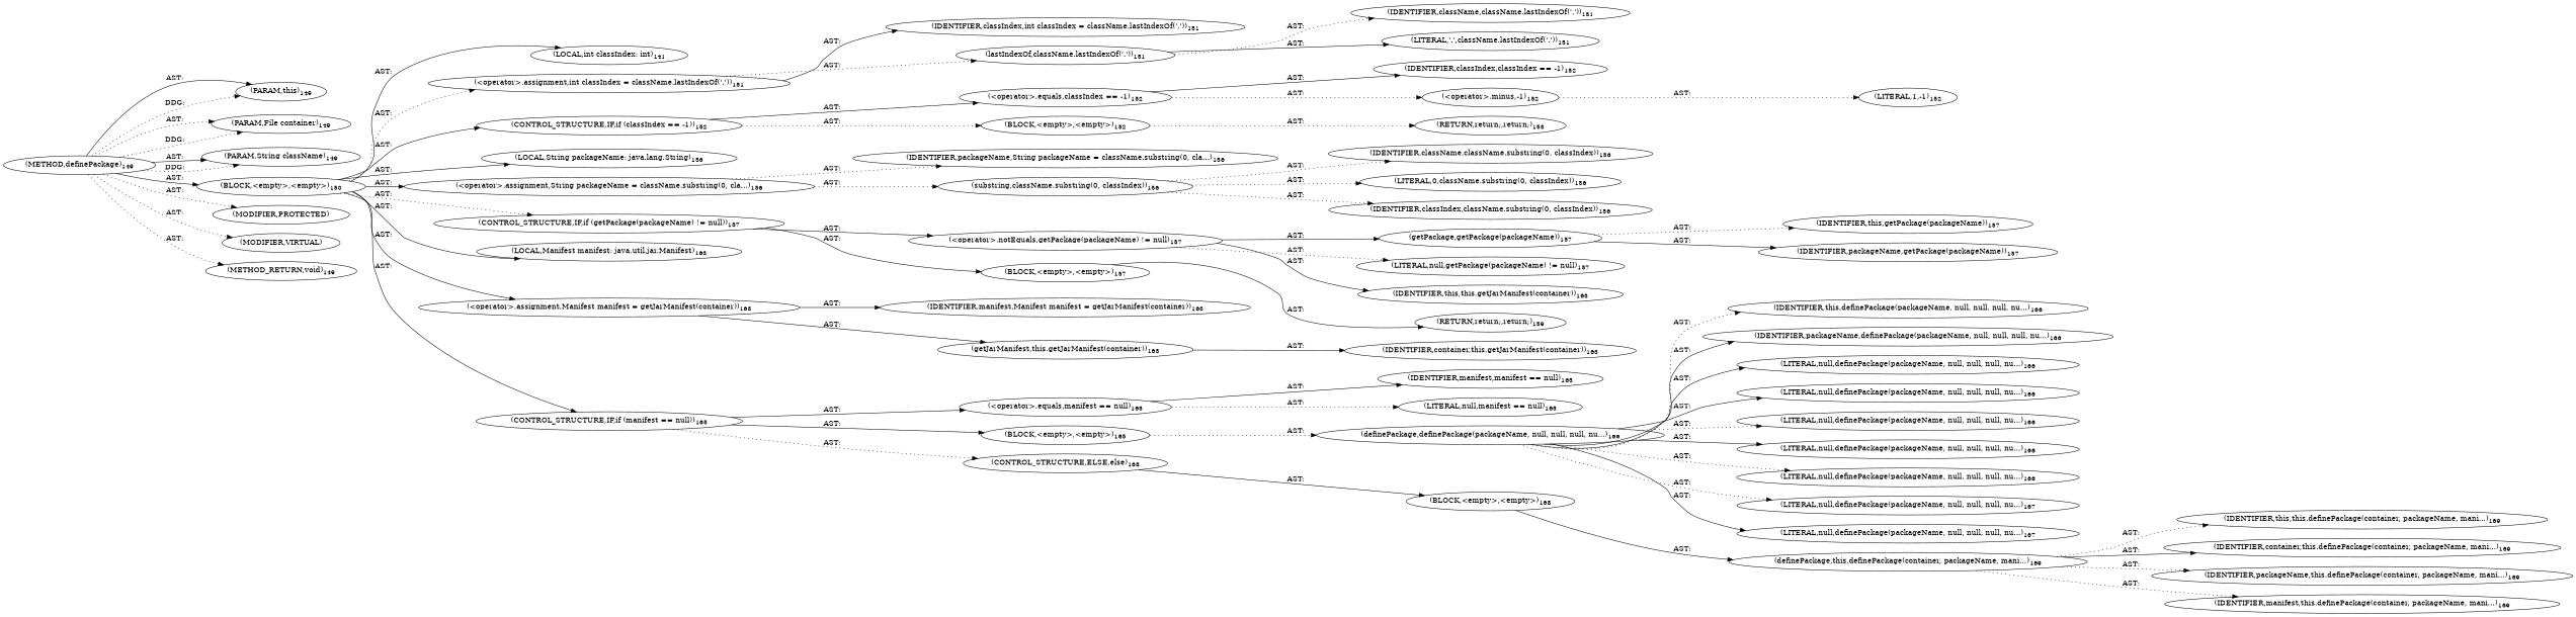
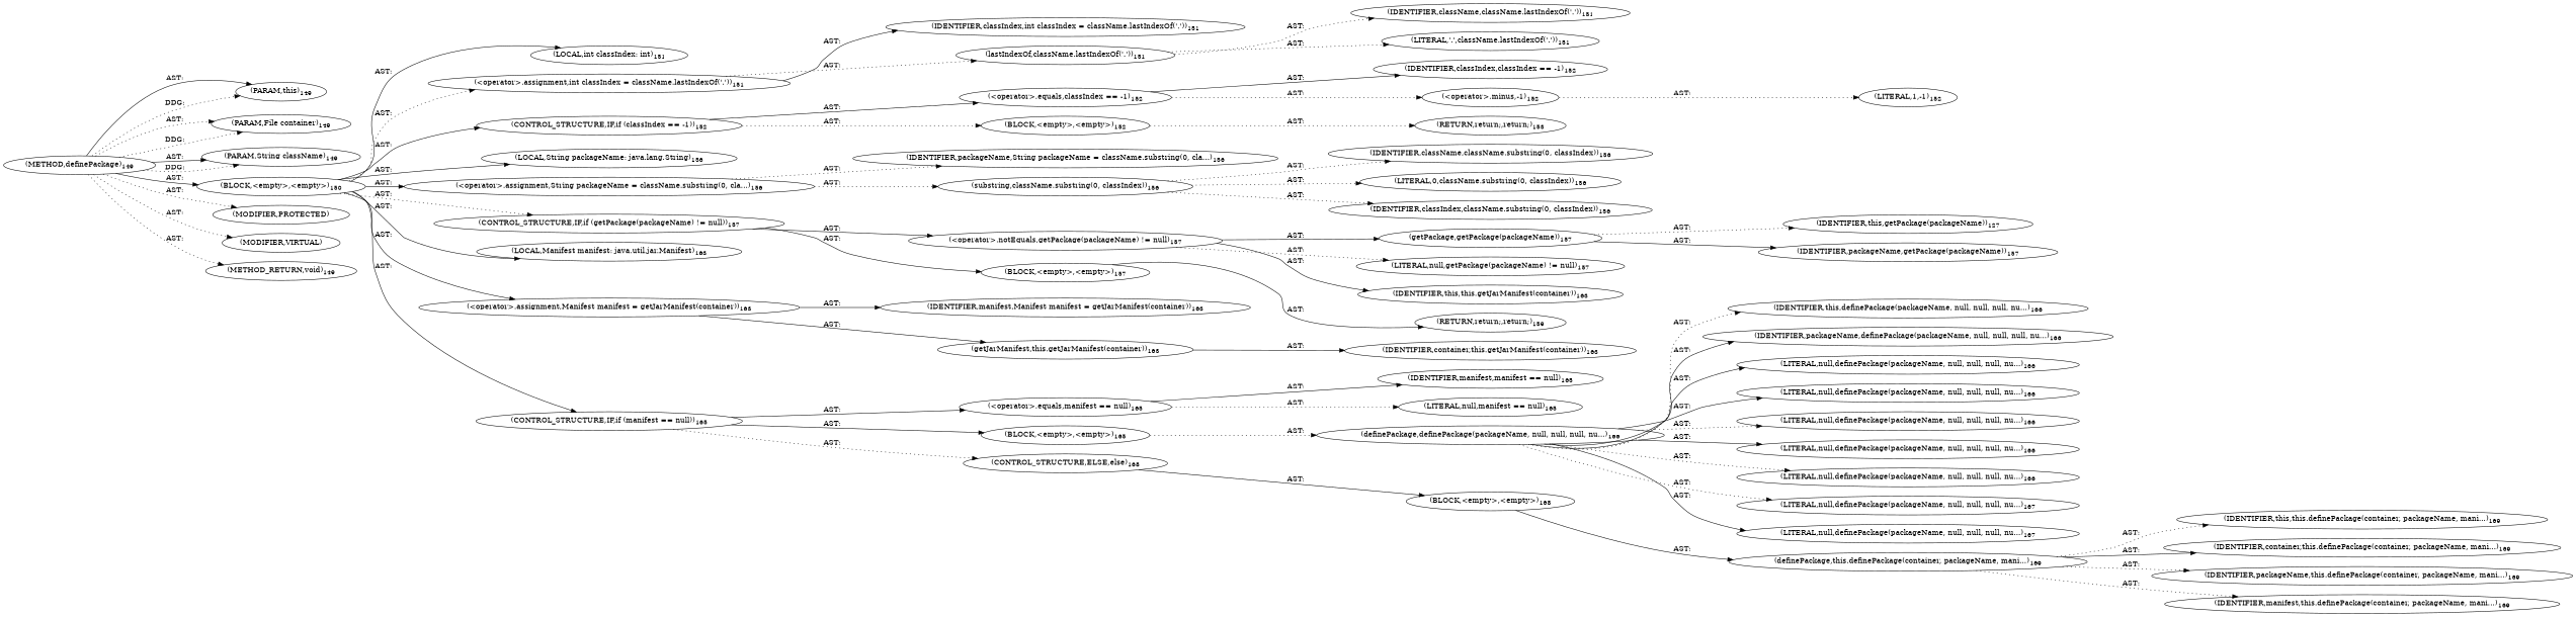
  digraph {
    rankdir=LR
    edge [style=solid]
    n1 [label=<(METHOD,definePackage)<SUB>149</SUB>>]
    n2 [label=<(PARAM,this)<SUB>149</SUB>>]
    n3 [label=<(PARAM,File container)<SUB>149</SUB>>]
    n4 [label=<(PARAM,String className)<SUB>149</SUB>>]
    n5 [label=<(BLOCK,&lt;empty&gt;,&lt;empty&gt;)<SUB>150</SUB>>]
    n6 [label=<(MODIFIER,PROTECTED)>]
    n7 [label=<(MODIFIER,VIRTUAL)>]
    n8 [label=<(METHOD_RETURN,void)<SUB>149</SUB>>]
-   n9 [label=<(LOCAL,int classIndex: int)<SUB>141</SUB>>]
+   n9 [label=<(LOCAL,int classIndex: int)<SUB>151</SUB>>]
    n10 [label=<(&lt;operator&gt;.assignment,int classIndex = className.lastIndexOf('.'))<SUB>151</SUB>>]
    n11 [label=<(CONTROL_STRUCTURE,IF,if (classIndex == -1))<SUB>152</SUB>>]
    n12 [label=<(LOCAL,String packageName: java.lang.String)<SUB>156</SUB>>]
    n13 [label=<(&lt;operator&gt;.assignment,String packageName = className.substring(0, cla...)<SUB>156</SUB>>]
    n14 [label=<(CONTROL_STRUCTURE,IF,if (getPackage(packageName) != null))<SUB>157</SUB>>]
    n15 [label=<(LOCAL,Manifest manifest: java.util.jar.Manifest)<SUB>163</SUB>>]
    n16 [label=<(&lt;operator&gt;.assignment,Manifest manifest = getJarManifest(container))<SUB>163</SUB>>]
    n17 [label=<(CONTROL_STRUCTURE,IF,if (manifest == null))<SUB>165</SUB>>]
    n18 [label=<(IDENTIFIER,classIndex,int classIndex = className.lastIndexOf('.'))<SUB>151</SUB>>]
    n19 [label=<(lastIndexOf,className.lastIndexOf('.'))<SUB>151</SUB>>]
    n20 [label=<(&lt;operator&gt;.equals,classIndex == -1)<SUB>152</SUB>>]
    n21 [label=<(BLOCK,&lt;empty&gt;,&lt;empty&gt;)<SUB>152</SUB>>]
    n22 [label=<(IDENTIFIER,packageName,String packageName = className.substring(0, cla...)<SUB>156</SUB>>]
    n23 [label=<(substring,className.substring(0, classIndex))<SUB>156</SUB>>]
    n24 [label=<(&lt;operator&gt;.notEquals,getPackage(packageName) != null)<SUB>157</SUB>>]
    n25 [label=<(BLOCK,&lt;empty&gt;,&lt;empty&gt;)<SUB>157</SUB>>]
    n26 [label=<(IDENTIFIER,manifest,Manifest manifest = getJarManifest(container))<SUB>163</SUB>>]
    n27 [label=<(getJarManifest,this.getJarManifest(container))<SUB>163</SUB>>]
    n28 [label=<(&lt;operator&gt;.equals,manifest == null)<SUB>165</SUB>>]
    n29 [label=<(BLOCK,&lt;empty&gt;,&lt;empty&gt;)<SUB>165</SUB>>]
    n30 [label=<(CONTROL_STRUCTURE,ELSE,else)<SUB>168</SUB>>]
    n31 [label=<(IDENTIFIER,className,className.lastIndexOf('.'))<SUB>151</SUB>>]
    n32 [label=<(LITERAL,'.',className.lastIndexOf('.'))<SUB>151</SUB>>]
    n33 [label=<(IDENTIFIER,classIndex,classIndex == -1)<SUB>152</SUB>>]
    n34 [label=<(&lt;operator&gt;.minus,-1)<SUB>152</SUB>>]
    n35 [label=<(RETURN,return;,return;)<SUB>153</SUB>>]
    n36 [label=<(LITERAL,1,-1)<SUB>152</SUB>>]
    n37 [label=<(IDENTIFIER,className,className.substring(0, classIndex))<SUB>156</SUB>>]
    n38 [label=<(LITERAL,0,className.substring(0, classIndex))<SUB>156</SUB>>]
    n39 [label=<(IDENTIFIER,classIndex,className.substring(0, classIndex))<SUB>156</SUB>>]
    n40 [label=<(getPackage,getPackage(packageName))<SUB>157</SUB>>]
    n41 [label=<(LITERAL,null,getPackage(packageName) != null)<SUB>157</SUB>>]
    n42 [label=<(IDENTIFIER,this,this.getJarManifest(container))<SUB>163</SUB>>]
    n43 [label=<(RETURN,return;,return;)<SUB>159</SUB>>]
-   n44 [label=<(IDENTIFIER,this,getPackage(packageName))<SUB>157</SUB>>]
+   n44 [label=<(IDENTIFIER,this,getPackage(packageName))<SUB>127</SUB>>]
    n45 [label=<(IDENTIFIER,packageName,getPackage(packageName))<SUB>157</SUB>>]
    n46 [label=<(IDENTIFIER,container,this.getJarManifest(container))<SUB>163</SUB>>]
    n47 [label=<(IDENTIFIER,manifest,manifest == null)<SUB>165</SUB>>]
    n48 [label=<(LITERAL,null,manifest == null)<SUB>165</SUB>>]
    n49 [label=<(definePackage,definePackage(packageName, null, null, null, nu...)<SUB>166</SUB>>]
    n50 [label=<(BLOCK,&lt;empty&gt;,&lt;empty&gt;)<SUB>168</SUB>>]
    n51 [label=<(IDENTIFIER,this,definePackage(packageName, null, null, null, nu...)<SUB>166</SUB>>]
    n52 [label=<(IDENTIFIER,packageName,definePackage(packageName, null, null, null, nu...)<SUB>166</SUB>>]
    n53 [label=<(LITERAL,null,definePackage(packageName, null, null, null, nu...)<SUB>166</SUB>>]
    n54 [label=<(LITERAL,null,definePackage(packageName, null, null, null, nu...)<SUB>166</SUB>>]
    n55 [label=<(LITERAL,null,definePackage(packageName, null, null, null, nu...)<SUB>166</SUB>>]
    n56 [label=<(LITERAL,null,definePackage(packageName, null, null, null, nu...)<SUB>166</SUB>>]
    n57 [label=<(LITERAL,null,definePackage(packageName, null, null, null, nu...)<SUB>166</SUB>>]
    n58 [label=<(LITERAL,null,definePackage(packageName, null, null, null, nu...)<SUB>167</SUB>>]
    n59 [label=<(LITERAL,null,definePackage(packageName, null, null, null, nu...)<SUB>167</SUB>>]
    n60 [label=<(definePackage,this.definePackage(container, packageName, mani...)<SUB>169</SUB>>]
    n61 [label=<(IDENTIFIER,this,this.definePackage(container, packageName, mani...)<SUB>169</SUB>>]
    n62 [label=<(IDENTIFIER,container,this.definePackage(container, packageName, mani...)<SUB>169</SUB>>]
    n63 [label=<(IDENTIFIER,packageName,this.definePackage(container, packageName, mani...)<SUB>169</SUB>>]
    n64 [label=<(IDENTIFIER,manifest,this.definePackage(container, packageName, mani...)<SUB>169</SUB>>]
    n1 -> n2 [label="AST: "]
    n1 -> n2 [label="DDG: " style=dotted]
    n1 -> n3 [label="AST: " style=dotted]
    n1 -> n3 [label="DDG: " style=dotted]
    n1 -> n4 [label="AST: "]
    n1 -> n4 [label="DDG: " style=dotted]
    n1 -> n5 [label="AST: "]
    n1 -> n6 [label="AST: " style=dotted]
    n1 -> n7 [label="AST: " style=dotted]
    n1 -> n8 [label="AST: " style=dotted]
    n5 -> n9 [label="AST: "]
    n5 -> n10 [label="AST: " style=dotted]
    n5 -> n11 [label="AST: "]
    n5 -> n12 [label="AST: "]
    n5 -> n13 [label="AST: "]
    n5 -> n14 [label="AST: " style=dotted]
    n5 -> n15 [label="AST: "]
    n5 -> n16 [label="AST: "]
    n5 -> n17 [label="AST: "]
    n10 -> n18 [label="AST: "]
    n10 -> n19 [label="AST: " style=dotted]
    n11 -> n20 [label="AST: "]
    n11 -> n21 [label="AST: " style=dotted]
    n13 -> n22 [label="AST: " style=dotted]
    n13 -> n23 [label="AST: " style=dotted]
    n14 -> n24 [label="AST: "]
    n14 -> n25 [label="AST: "]
    n16 -> n26 [label="AST: "]
    n16 -> n27 [label="AST: "]
    n17 -> n28 [label="AST: "]
    n17 -> n29 [label="AST: "]
    n17 -> n30 [label="AST: " style=dotted]
    n19 -> n31 [label="AST: " style=dotted]
-   n19 -> n32 [label="AST: "]
+   n19 -> n32 [label="AST: " style=dotted]
    n20 -> n33 [label="AST: "]
    n20 -> n34 [label="AST: " style=dotted]
    n21 -> n35 [label="AST: " style=dotted]
    n23 -> n37 [label="AST: " style=dotted]
    n23 -> n38 [label="AST: " style=dotted]
    n23 -> n39 [label="AST: " style=dotted]
    n24 -> n40 [label="AST: "]
    n24 -> n41 [label="AST: " style=dotted]
    n24 -> n42 [label="AST: "]
    n25 -> n43 [label="AST: "]
    n27 -> n46 [label="AST: "]
    n28 -> n47 [label="AST: "]
    n28 -> n48 [label="AST: " style=dotted]
    n29 -> n49 [label="AST: " style=dotted]
    n30 -> n50 [label="AST: "]
    n34 -> n36 [label="AST: " style=dotted]
    n40 -> n44 [label="AST: " style=dotted]
    n40 -> n45 [label="AST: "]
    n49 -> n51 [label="AST: " style=dotted]
    n49 -> n52 [label="AST: "]
    n49 -> n53 [label="AST: "]
    n49 -> n54 [label="AST: "]
    n49 -> n55 [label="AST: " style=dotted]
    n49 -> n56 [label="AST: "]
    n49 -> n57 [label="AST: " style=dotted]
    n49 -> n58 [label="AST: " style=dotted]
    n49 -> n59 [label="AST: "]
    n50 -> n60 [label="AST: "]
    n60 -> n61 [label="AST: " style=dotted]
    n60 -> n62 [label="AST: "]
    n60 -> n63 [label="AST: " style=dotted]
    n60 -> n64 [label="AST: " style=dotted]
  }
